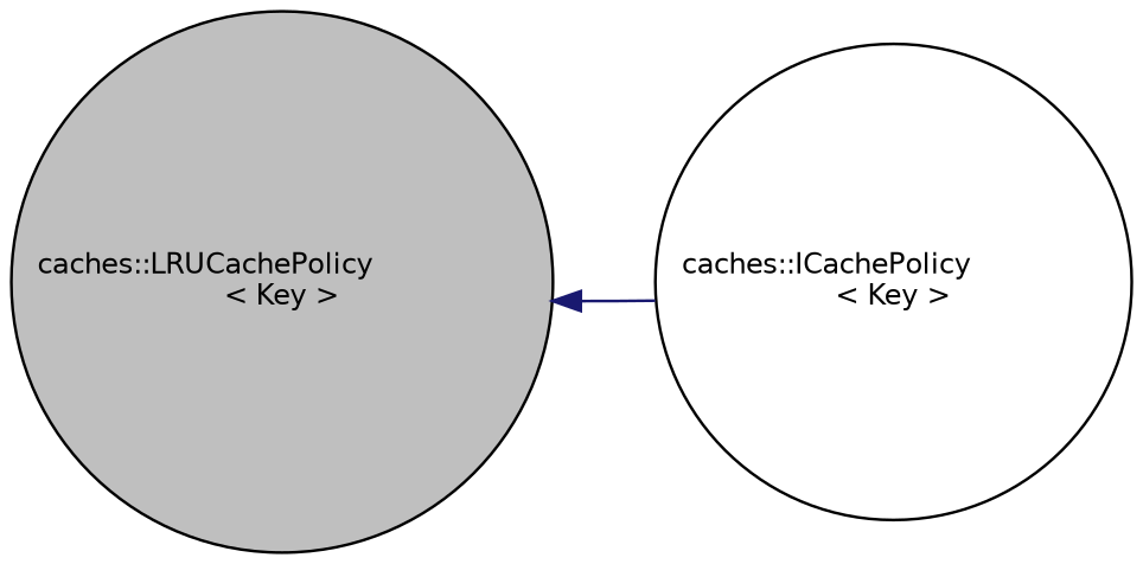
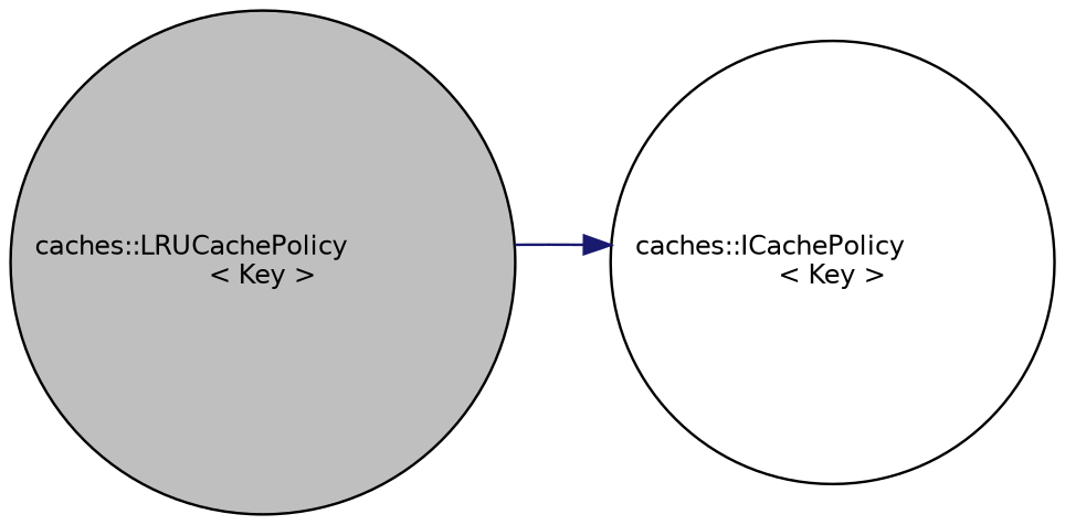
  digraph {
    rankdir=LR
    node [color=black fontname=Helvetica fontsize=10 shape=circle style=filled]
    n1 [fillcolor=grey75 fontcolor=black height=0.2 label="caches::LRUCachePolicy\l\< Key \>" width=0.4]
    n2 [fillcolor=white height=0.2 label="caches::ICachePolicy\l\< Key \>" width=0.4]
-   n1 -> n2 [color=midnightblue dir=back fontname=Helvetica fontsize=10 labelfontname=Helvetica labelfontsize=10 style=solid]
+   n2 -> n1 [color=midnightblue dir=back fontname=Helvetica fontsize=10 labelfontname=Helvetica labelfontsize=10 style=solid]
  }
